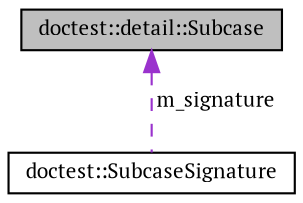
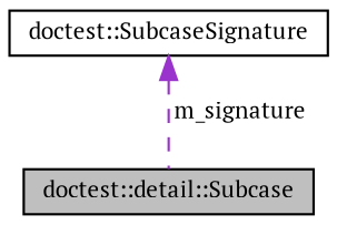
  digraph {
    fontname="PT Serif"
    node [color=black fontname="PT Serif" fontsize=10 shape=record style=filled]
    n1 [fillcolor=grey75 fontcolor=black height=0.2 label="doctest::detail::Subcase" width=0.4]
    n2 [fillcolor=white height=0.2 label="doctest::SubcaseSignature" width=0.4]
-   n1 -> n2 [color=darkorchid3 dir=back fontname="PT Serif" fontsize=10 label=" m_signature" labelfontname=Helvetica labelfontsize=10 style=dashed]
+   n2 -> n1 [color=darkorchid3 dir=back fontname="PT Serif" fontsize=10 label=" m_signature" labelfontname=Helvetica labelfontsize=10 style=dashed]
  }
